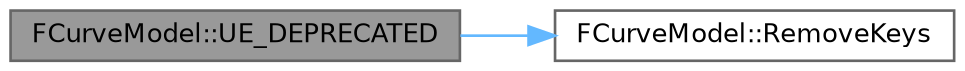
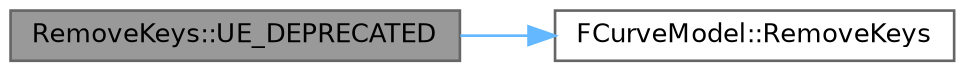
  digraph {
    rankdir=LR
    node [fontname=Helvetica fontsize=10 shape=box style=filled]
-   n1 [color=gray40 fillcolor=grey60 fontcolor=black height=0.2 label="FCurveModel::UE_DEPRECATED" width=0.4]
+   n1 [color=gray40 fillcolor=grey60 fontcolor=black height=0.2 label="RemoveKeys::UE_DEPRECATED" width=0.4]
    n2 [color=grey40 fillcolor=white height=0.2 label="FCurveModel::RemoveKeys" width=0.4]
    n1 -> n2 [color=steelblue1 fontname=Helvetica fontsize=10 labelfontname=Helvetica labelfontsize=10 style=solid]
  }
